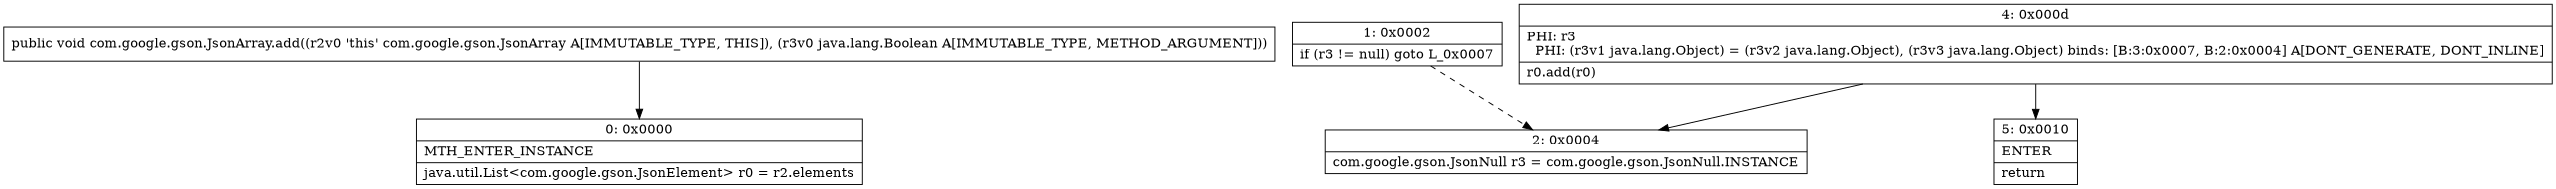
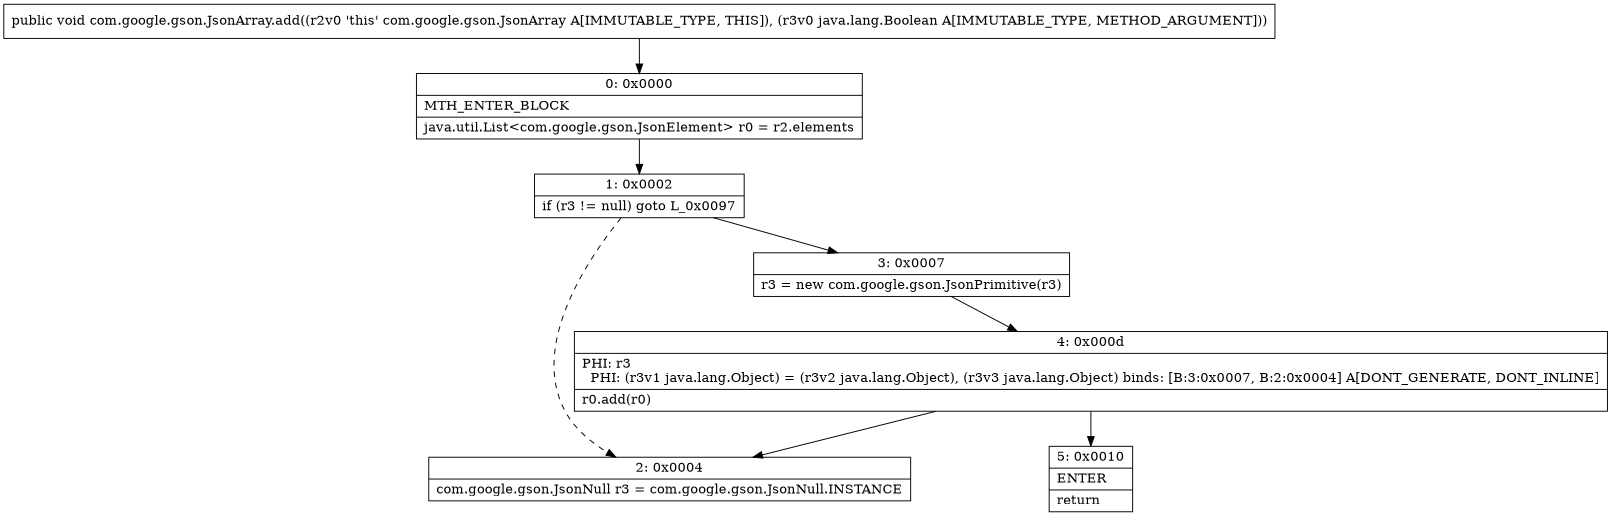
  digraph {
    node [shape=record]
-   n1 [label="{0\:\ 0x0000|MTH_ENTER_INSTANCE\l|java.util.List\<com.google.gson.JsonElement\> r0 = r2.elements\l}"]
-   n2 [label="{1\:\ 0x0002|if (r3 != null) goto L_0x0007\l}"]
+   n1 [label="{0\:\ 0x0000|MTH_ENTER_BLOCK\l|java.util.List\<com.google.gson.JsonElement\> r0 = r2.elements\l}"]
+   n2 [label="{1\:\ 0x0002|if (r3 != null) goto L_0x0097\l}"]
    n3 [label="{2\:\ 0x0004|com.google.gson.JsonNull r3 = com.google.gson.JsonNull.INSTANCE\l}"]
+   n4 [label="{3\:\ 0x0007|r3 = new com.google.gson.JsonPrimitive(r3)\l}"]
    n5 [label="{4\:\ 0x000d|PHI: r3 \l  PHI: (r3v1 java.lang.Object) = (r3v2 java.lang.Object), (r3v3 java.lang.Object) binds: [B:3:0x0007, B:2:0x0004] A[DONT_GENERATE, DONT_INLINE]\l|r0.add(r0)\l}"]
    n6 [label="{5\:\ 0x0010|ENTER\l|return\l}"]
    n7 [label="{public void com.google.gson.JsonArray.add((r2v0 'this' com.google.gson.JsonArray A[IMMUTABLE_TYPE, THIS]), (r3v0 java.lang.Boolean A[IMMUTABLE_TYPE, METHOD_ARGUMENT])) }"]
+   n1 -> n2
    n2 -> n3 [style=dashed]
+   n2 -> n4
+   n4 -> n5
    n5 -> n3
    n5 -> n6
    n7 -> n1
  }
